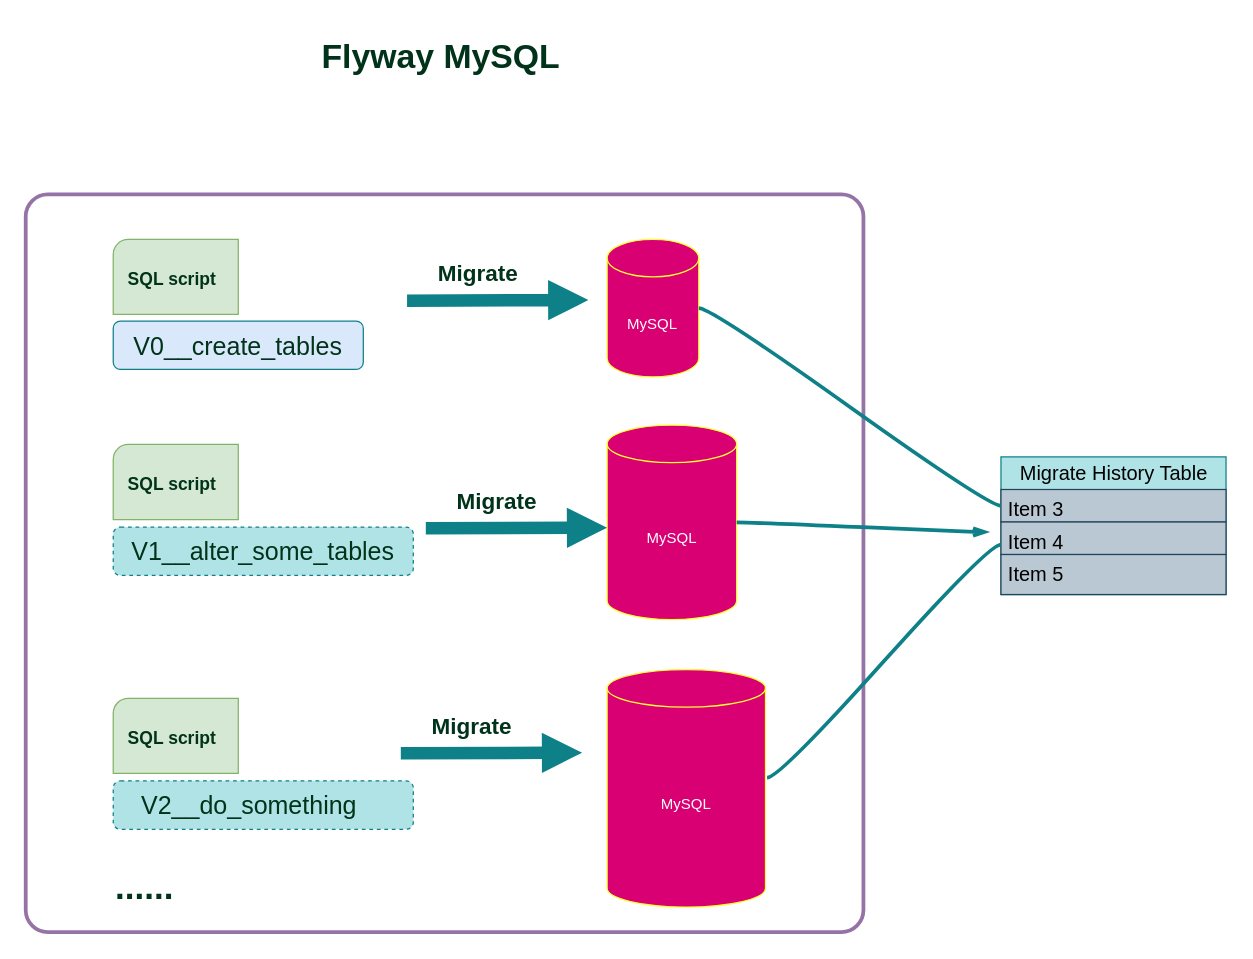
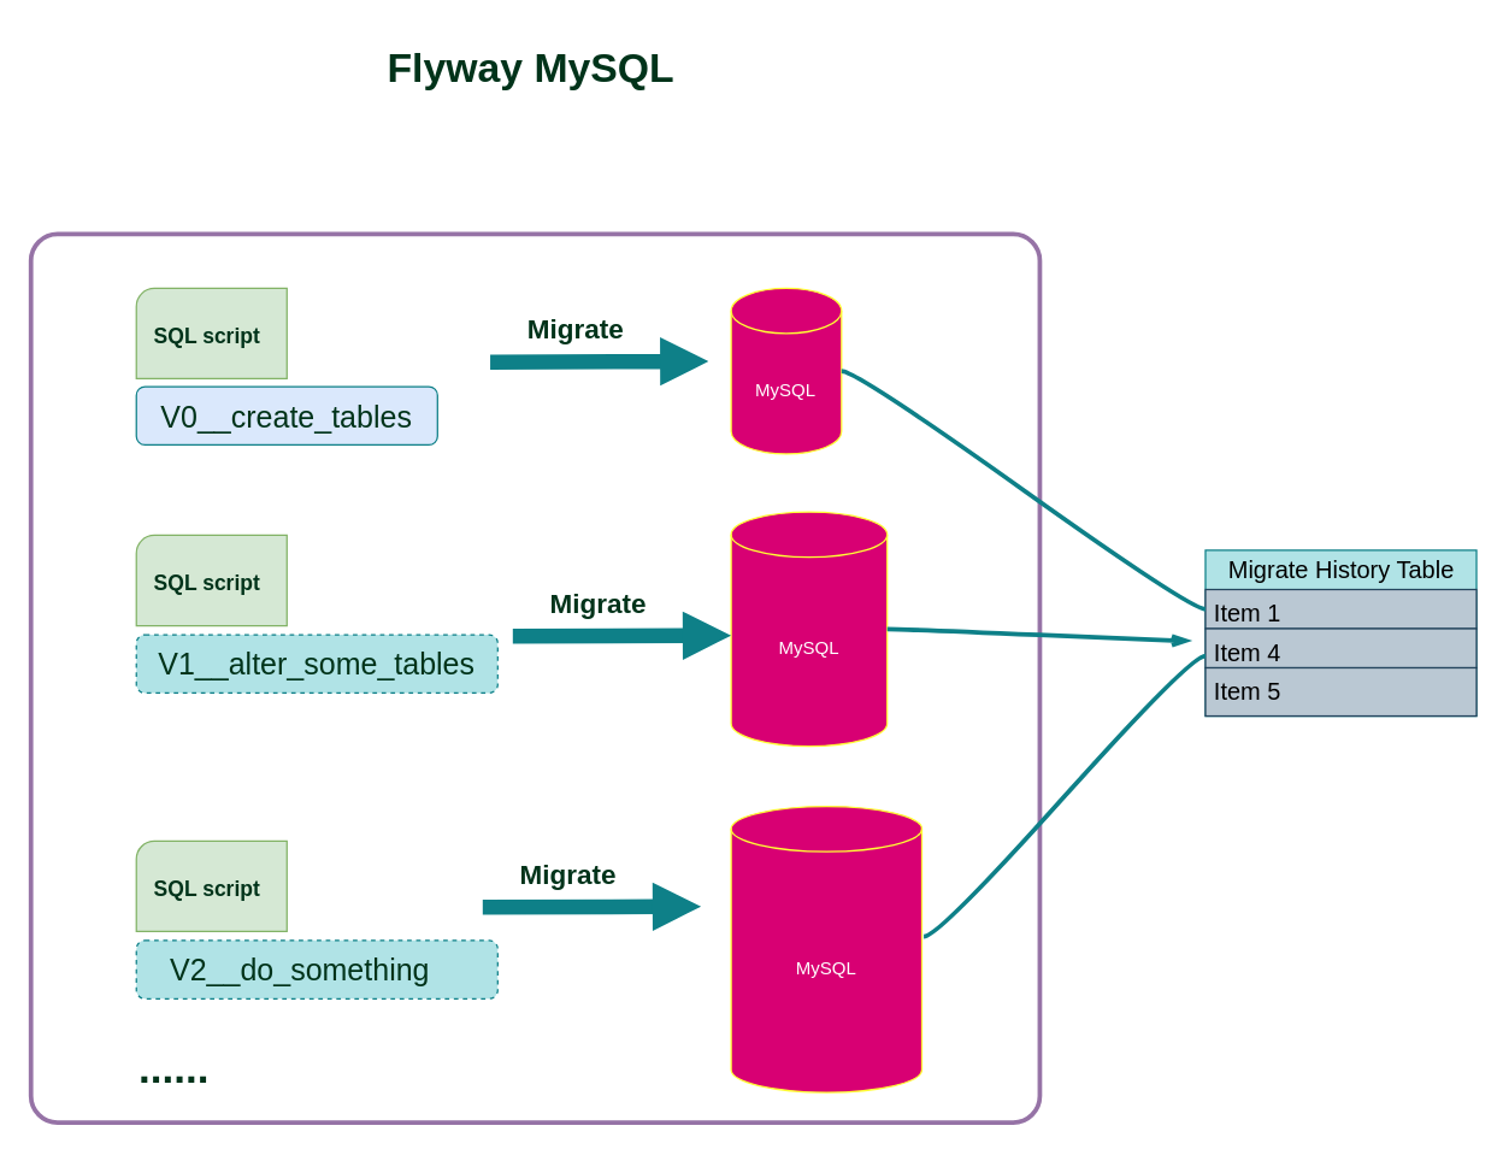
  <mxCell id="0" />
  <mxCell id="1" parent="0" />
  <mxCell id="2" value="&amp;nbsp; &amp;nbsp; &amp;nbsp; &amp;nbsp;&amp;nbsp;" style="rounded=1;whiteSpace=wrap;html=1;fillColor=none;strokeColor=#9673a6;arcSize=3;strokeWidth=3;" vertex="1" parent="1"><mxGeometry x="20" y="155" width="670" height="590" as="geometry" /></mxCell>
  <mxCell id="3" value="&lt;font color=&quot;#00331a&quot; style=&quot;font-size: 27px;&quot;&gt;&lt;span style=&quot;font-size: 27px;&quot;&gt;Flyway MySQL&amp;nbsp;&lt;/span&gt;&lt;br style=&quot;font-size: 27px;&quot;&gt;&lt;/font&gt;" style="rounded=1;whiteSpace=wrap;html=1;fillColor=none;fontColor=#ffffff;strokeColor=none;fontStyle=1;fontSize=27;align=left;" vertex="1" parent="1"><mxGeometry x="255" y="20" width="230" height="50" as="geometry" /></mxCell>
  <mxCell id="4" value="&lt;font style=&quot;font-size: 20px;&quot;&gt;V0__create_tables&lt;/font&gt;" style="rounded=1;whiteSpace=wrap;html=1;fillColor=#dae8fc;strokeColor=#0e8088;fontColor=#00331A;" vertex="1" parent="1"><mxGeometry x="90" y="256.25" width="200" height="38.75" as="geometry" /></mxCell>
  <mxCell id="5" value="" style="group" connectable="0" vertex="1" parent="1"><mxGeometry x="90" y="191" width="100" height="60" as="geometry" /></mxCell>
  <mxCell id="6" value="" style="verticalLabelPosition=bottom;verticalAlign=top;html=1;shape=mxgraph.basic.corner_round_rect;dx=6;whiteSpace=wrap;fillColor=#d5e8d4;strokeColor=#82b366;" vertex="1" parent="5"><mxGeometry width="100" height="60" as="geometry" /></mxCell>
  <mxCell id="7" value="&lt;font color=&quot;#00331a&quot; style=&quot;font-size: 14px;&quot;&gt;SQL script&amp;nbsp;&lt;br&gt;&lt;/font&gt;" style="rounded=1;whiteSpace=wrap;html=1;fillColor=none;fontColor=#ffffff;strokeColor=none;fontStyle=1;fontSize=14;align=left;" vertex="1" parent="5"><mxGeometry x="10" y="17" width="80" height="30" as="geometry" /></mxCell>
  <mxCell id="8" value="" style="group" connectable="0" vertex="1" parent="1"><mxGeometry x="90" y="355" width="240" height="104.75" as="geometry" /></mxCell>
  <mxCell id="9" value="&lt;font style=&quot;font-size: 20px;&quot;&gt;V1__alter_some_tables&lt;/font&gt;" style="rounded=1;whiteSpace=wrap;html=1;fillColor=#b0e3e6;strokeColor=#0e8088;fontColor=#00331A;dashed=1;" vertex="1" parent="8"><mxGeometry y="66" width="240" height="38.75" as="geometry" /></mxCell>
  <mxCell id="10" value="" style="group" connectable="0" vertex="1" parent="8"><mxGeometry width="100" height="60" as="geometry" /></mxCell>
  <mxCell id="11" value="" style="verticalLabelPosition=bottom;verticalAlign=top;html=1;shape=mxgraph.basic.corner_round_rect;dx=6;whiteSpace=wrap;fillColor=#d5e8d4;strokeColor=#82b366;" vertex="1" parent="10"><mxGeometry width="100" height="60" as="geometry" /></mxCell>
  <mxCell id="12" value="&lt;font color=&quot;#00331a&quot; style=&quot;font-size: 14px;&quot;&gt;SQL script&amp;nbsp;&lt;br&gt;&lt;/font&gt;" style="rounded=1;whiteSpace=wrap;html=1;fillColor=none;fontColor=#ffffff;strokeColor=none;fontStyle=1;fontSize=14;align=left;" vertex="1" parent="10"><mxGeometry x="10" y="17" width="80" height="30" as="geometry" /></mxCell>
  <mxCell id="13" value="MySQL" style="shape=cylinder3;whiteSpace=wrap;html=1;boundedLbl=1;backgroundOutline=1;size=15;strokeColor=#FFFF33;fontColor=#ffffff;fillColor=#d80073;" vertex="1" parent="1"><mxGeometry x="485" y="191" width="73.33" height="110" as="geometry" /></mxCell>
  <mxCell id="14" value="MySQL" style="shape=cylinder3;whiteSpace=wrap;html=1;boundedLbl=1;backgroundOutline=1;size=15;strokeColor=#FFFF33;fontColor=#ffffff;fillColor=#d80073;" vertex="1" parent="1"><mxGeometry x="485" y="339.57" width="103.62" height="155.43" as="geometry" /></mxCell>
  <mxCell id="15" value="MySQL" style="shape=cylinder3;whiteSpace=wrap;html=1;boundedLbl=1;backgroundOutline=1;size=15;strokeColor=#FFFF33;fontColor=#ffffff;fillColor=#d80073;" vertex="1" parent="1"><mxGeometry x="485" y="535" width="126.67" height="190" as="geometry" /></mxCell>
  <mxCell id="16" value="" style="group" connectable="0" vertex="1" parent="1"><mxGeometry x="90" y="558" width="240" height="104.75" as="geometry" /></mxCell>
  <mxCell id="17" value="&lt;font style=&quot;font-size: 20px;&quot;&gt;V2__do_something&amp;nbsp; &amp;nbsp;&amp;nbsp;&lt;/font&gt;" style="rounded=1;whiteSpace=wrap;html=1;fillColor=#b0e3e6;strokeColor=#0e8088;fontColor=#00331A;dashed=1;" vertex="1" parent="16"><mxGeometry y="66" width="240" height="38.75" as="geometry" /></mxCell>
  <mxCell id="18" value="" style="group" connectable="0" vertex="1" parent="16"><mxGeometry width="100" height="60" as="geometry" /></mxCell>
  <mxCell id="19" value="" style="verticalLabelPosition=bottom;verticalAlign=top;html=1;shape=mxgraph.basic.corner_round_rect;dx=6;whiteSpace=wrap;fillColor=#d5e8d4;strokeColor=#82b366;" vertex="1" parent="18"><mxGeometry width="100" height="60" as="geometry" /></mxCell>
  <mxCell id="20" value="&lt;font color=&quot;#00331a&quot; style=&quot;font-size: 14px;&quot;&gt;SQL script&amp;nbsp;&lt;br&gt;&lt;/font&gt;" style="rounded=1;whiteSpace=wrap;html=1;fillColor=none;fontColor=#ffffff;strokeColor=none;fontStyle=1;fontSize=14;align=left;" vertex="1" parent="18"><mxGeometry x="10" y="17" width="80" height="30" as="geometry" /></mxCell>
  <mxCell id="21" value="" style="group" connectable="0" vertex="1" parent="1"><mxGeometry x="325" y="203" width="145" height="37" as="geometry" /></mxCell>
  <mxCell id="22" value="" style="endArrow=block;html=1;rounded=0;fillColor=#b0e3e6;strokeColor=#0e8088;strokeWidth=10;endFill=1;" edge="1" parent="21"><mxGeometry width="50" height="50" relative="1" as="geometry"><mxPoint y="37" as="sourcePoint" /><mxPoint x="145" y="36.5" as="targetPoint" /></mxGeometry></mxCell>
  <mxCell id="23" value="&lt;font color=&quot;#00331a&quot; style=&quot;font-size: 18px;&quot;&gt;Migrate&lt;br style=&quot;font-size: 18px;&quot;&gt;&lt;/font&gt;" style="rounded=1;whiteSpace=wrap;html=1;fillColor=none;fontColor=#ffffff;strokeColor=none;fontStyle=1;fontSize=18;align=left;" vertex="1" parent="21"><mxGeometry x="23" width="70" height="32.62" as="geometry" /></mxCell>
  <mxCell id="24" value="" style="group" connectable="0" vertex="1" parent="1"><mxGeometry x="320" y="565" width="145" height="37" as="geometry" /></mxCell>
  <mxCell id="25" value="" style="endArrow=block;html=1;rounded=0;fillColor=#b0e3e6;strokeColor=#0e8088;strokeWidth=10;endFill=1;" edge="1" parent="24"><mxGeometry width="50" height="50" relative="1" as="geometry"><mxPoint y="37" as="sourcePoint" /><mxPoint x="145" y="36.5" as="targetPoint" /></mxGeometry></mxCell>
  <mxCell id="26" value="&lt;font color=&quot;#00331a&quot; style=&quot;font-size: 18px;&quot;&gt;Migrate&lt;br style=&quot;font-size: 18px;&quot;&gt;&lt;/font&gt;" style="rounded=1;whiteSpace=wrap;html=1;fillColor=none;fontColor=#ffffff;strokeColor=none;fontStyle=1;fontSize=18;align=left;" vertex="1" parent="24"><mxGeometry x="23" width="70" height="32.62" as="geometry" /></mxCell>
  <mxCell id="27" value="" style="group" connectable="0" vertex="1" parent="1"><mxGeometry x="340" y="385" width="145" height="37" as="geometry" /></mxCell>
  <mxCell id="28" value="" style="endArrow=block;html=1;rounded=0;fillColor=#b0e3e6;strokeColor=#0e8088;strokeWidth=10;endFill=1;" edge="1" parent="27"><mxGeometry width="50" height="50" relative="1" as="geometry"><mxPoint y="37" as="sourcePoint" /><mxPoint x="145" y="36.5" as="targetPoint" /></mxGeometry></mxCell>
  <mxCell id="29" value="&lt;font color=&quot;#00331a&quot; style=&quot;font-size: 18px;&quot;&gt;Migrate&lt;br style=&quot;font-size: 18px;&quot;&gt;&lt;/font&gt;" style="rounded=1;whiteSpace=wrap;html=1;fillColor=none;fontColor=#ffffff;strokeColor=none;fontStyle=1;fontSize=18;align=left;" vertex="1" parent="27"><mxGeometry x="23" width="70" height="32.62" as="geometry" /></mxCell>
  <mxCell id="30" value="&lt;font color=&quot;#00331a&quot; style=&quot;&quot;&gt;&lt;font style=&quot;font-size: 28px;&quot;&gt;......&lt;/font&gt;&lt;br style=&quot;font-size: 18px;&quot;&gt;&lt;/font&gt;" style="rounded=1;whiteSpace=wrap;html=1;fillColor=none;fontColor=#ffffff;strokeColor=none;fontStyle=1;fontSize=18;align=left;" vertex="1" parent="1"><mxGeometry x="90" y="692.38" width="70" height="32.62" as="geometry" /></mxCell>
  <mxCell id="31" value="Migrate History Table" style="swimlane;fontStyle=0;childLayout=stackLayout;horizontal=1;startSize=26;fillColor=#b0e3e6;horizontalStack=0;resizeParent=1;resizeParentMax=0;resizeLast=0;collapsible=1;marginBottom=0;html=1;strokeColor=#0e8088;fontSize=16;" vertex="1" parent="1"><mxGeometry x="800" y="365" width="180" height="110" as="geometry" /></mxCell>
- <mxCell id="32" value="Item 3" style="text;strokeColor=#23445d;fillColor=#bac8d3;align=left;verticalAlign=top;spacingLeft=4;spacingRight=4;overflow=hidden;rotatable=0;points=[[0,0.5],[1,0.5]];portConstraint=eastwest;whiteSpace=wrap;html=1;fontSize=16;" vertex="1" parent="31"><mxGeometry y="26" width="180" height="26" as="geometry" /></mxCell>
+ <mxCell id="32" value="Item 1" style="text;strokeColor=#23445d;fillColor=#bac8d3;align=left;verticalAlign=top;spacingLeft=4;spacingRight=4;overflow=hidden;rotatable=0;points=[[0,0.5],[1,0.5]];portConstraint=eastwest;whiteSpace=wrap;html=1;fontSize=16;" vertex="1" parent="31"><mxGeometry y="26" width="180" height="26" as="geometry" /></mxCell>
  <mxCell id="33" value="Item 4" style="text;strokeColor=#23445d;fillColor=#bac8d3;align=left;verticalAlign=top;spacingLeft=4;spacingRight=4;overflow=hidden;rotatable=0;points=[[0,0.5],[1,0.5]];portConstraint=eastwest;whiteSpace=wrap;html=1;fontSize=16;" vertex="1" parent="31"><mxGeometry y="52" width="180" height="26" as="geometry" /></mxCell>
  <mxCell id="34" value="Item 5" style="text;strokeColor=#23445d;fillColor=#bac8d3;align=left;verticalAlign=top;spacingLeft=4;spacingRight=4;overflow=hidden;rotatable=0;points=[[0,0.5],[1,0.5]];portConstraint=eastwest;whiteSpace=wrap;html=1;fontSize=16;" vertex="1" parent="31"><mxGeometry y="78" width="180" height="32" as="geometry" /></mxCell>
  <mxCell id="35" value="" style="edgeStyle=entityRelationEdgeStyle;startArrow=none;endArrow=none;segment=10;curved=1;sourcePerimeterSpacing=0;targetPerimeterSpacing=0;rounded=0;entryX=0;entryY=0.5;entryDx=0;entryDy=0;exitX=1;exitY=0.5;exitDx=0;exitDy=0;exitPerimeter=0;fillColor=#b0e3e6;strokeColor=#0e8088;strokeWidth=3;" edge="1" parent="1" source="13" target="32"><mxGeometry relative="1" as="geometry"><mxPoint x="440" y="515" as="sourcePoint" /><mxPoint x="480" y="495" as="targetPoint" /><Array as="points"><mxPoint x="430" y="525" /><mxPoint x="720" y="305" /><mxPoint x="730" y="295" /></Array></mxGeometry></mxCell>
  <mxCell id="36" value="" style="edgeStyle=entityRelationEdgeStyle;startArrow=none;endArrow=openThin;segment=10;curved=1;sourcePerimeterSpacing=0;targetPerimeterSpacing=0;rounded=0;fillColor=#b0e3e6;strokeColor=#0e8088;strokeWidth=3;endFill=0;" edge="1" parent="1" source="14"><mxGeometry relative="1" as="geometry"><mxPoint x="568" y="256" as="sourcePoint" /><mxPoint x="790" y="425" as="targetPoint" /><Array as="points"><mxPoint x="440" y="535" /><mxPoint x="730" y="315" /><mxPoint x="740" y="305" /></Array></mxGeometry></mxCell>
  <mxCell id="37" value="" style="edgeStyle=entityRelationEdgeStyle;startArrow=none;endArrow=none;segment=10;curved=1;sourcePerimeterSpacing=0;targetPerimeterSpacing=0;rounded=0;exitX=1.01;exitY=0.455;exitDx=0;exitDy=0;exitPerimeter=0;fillColor=#b0e3e6;strokeColor=#0e8088;strokeWidth=3;" edge="1" parent="1" source="15"><mxGeometry relative="1" as="geometry"><mxPoint x="599" y="427" as="sourcePoint" /><mxPoint x="800" y="435" as="targetPoint" /><Array as="points"><mxPoint x="650" y="615" /><mxPoint x="450" y="545" /><mxPoint x="740" y="325" /><mxPoint x="750" y="315" /></Array></mxGeometry></mxCell>
